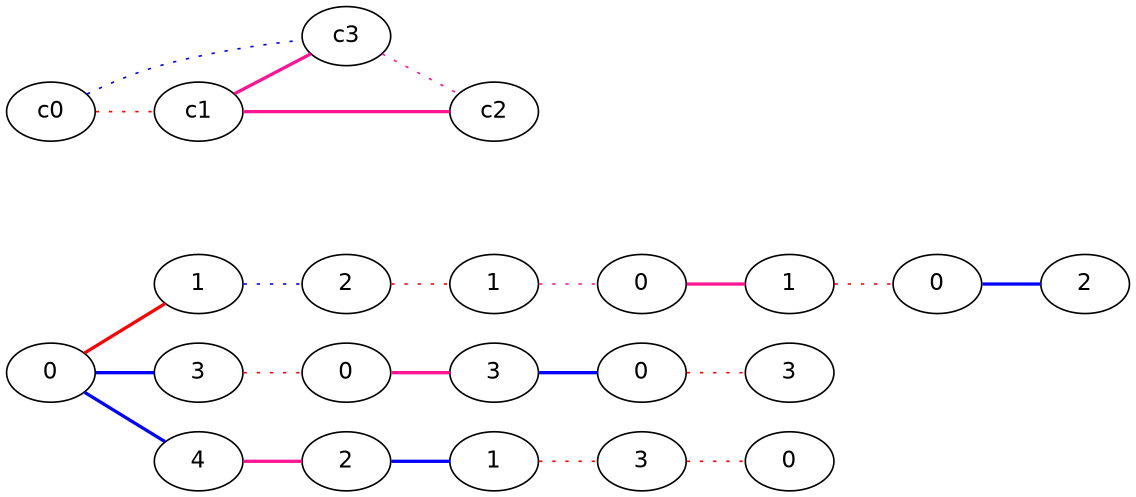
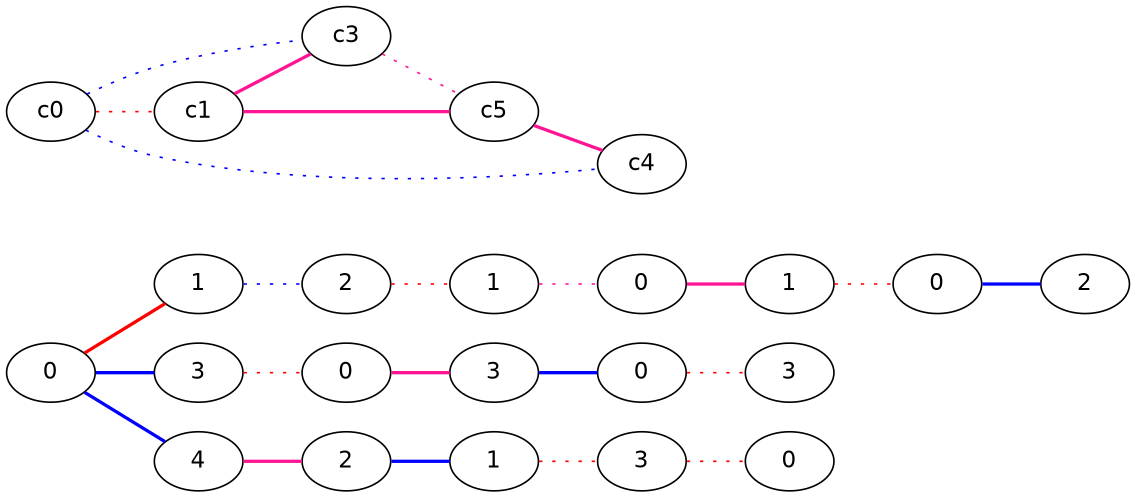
  graph {
    fontname="DejaVu Sans"
    rankdir=LR
    node [fontname="DejaVu Sans"]
    edge [color=red fontname="DejaVu Sans" style=bold]
    n1 [label=0]
    n2 [label=1]
    n3 [label=3]
    n4 [label=4]
    n5 [label=2]
    n6 [label=0]
    n7 [label=2]
    n8 [label=1]
    n9 [label=0]
    n10 [label=1]
    n11 [label=0]
    n12 [label=2]
    n13 [label=3]
    n14 [label=0]
    n15 [label=3]
    n16 [label=1]
    n17 [label=3]
    n18 [label=0]
    c0
    c1
    c3
-   c2
+   c4
+   c2 [label=c5]
    n1 -- n2
    n1 -- n3 [color=blue]
    n1 -- n4 [color=blue]
    n2 -- n5 [color=blue style=dotted]
    n3 -- n6 [style=dotted]
    n4 -- n7 [color=deeppink]
    n5 -- n8 [style=dotted]
    n6 -- n13 [color=deeppink]
    n7 -- n16 [color=blue]
    n8 -- n9 [color=deeppink style=dotted]
    n9 -- n10 [color=deeppink]
    n10 -- n11 [style=dotted]
    n11 -- n12 [color=blue]
    n13 -- n14 [color=blue]
    n14 -- n15 [style=dotted]
    n16 -- n17 [style=dotted]
    n17 -- n18 [style=dotted]
    c0 -- c1 [style=dotted]
    c0 -- c3 [color=blue style=dotted]
+   c0 -- c4 [color=blue style=dotted]
    c1 -- c3 [color=deeppink]
    c1 -- c2 [color=deeppink]
    c3 -- c2 [color=deeppink style=dotted]
+   c2 -- c4 [color=deeppink]
  }
